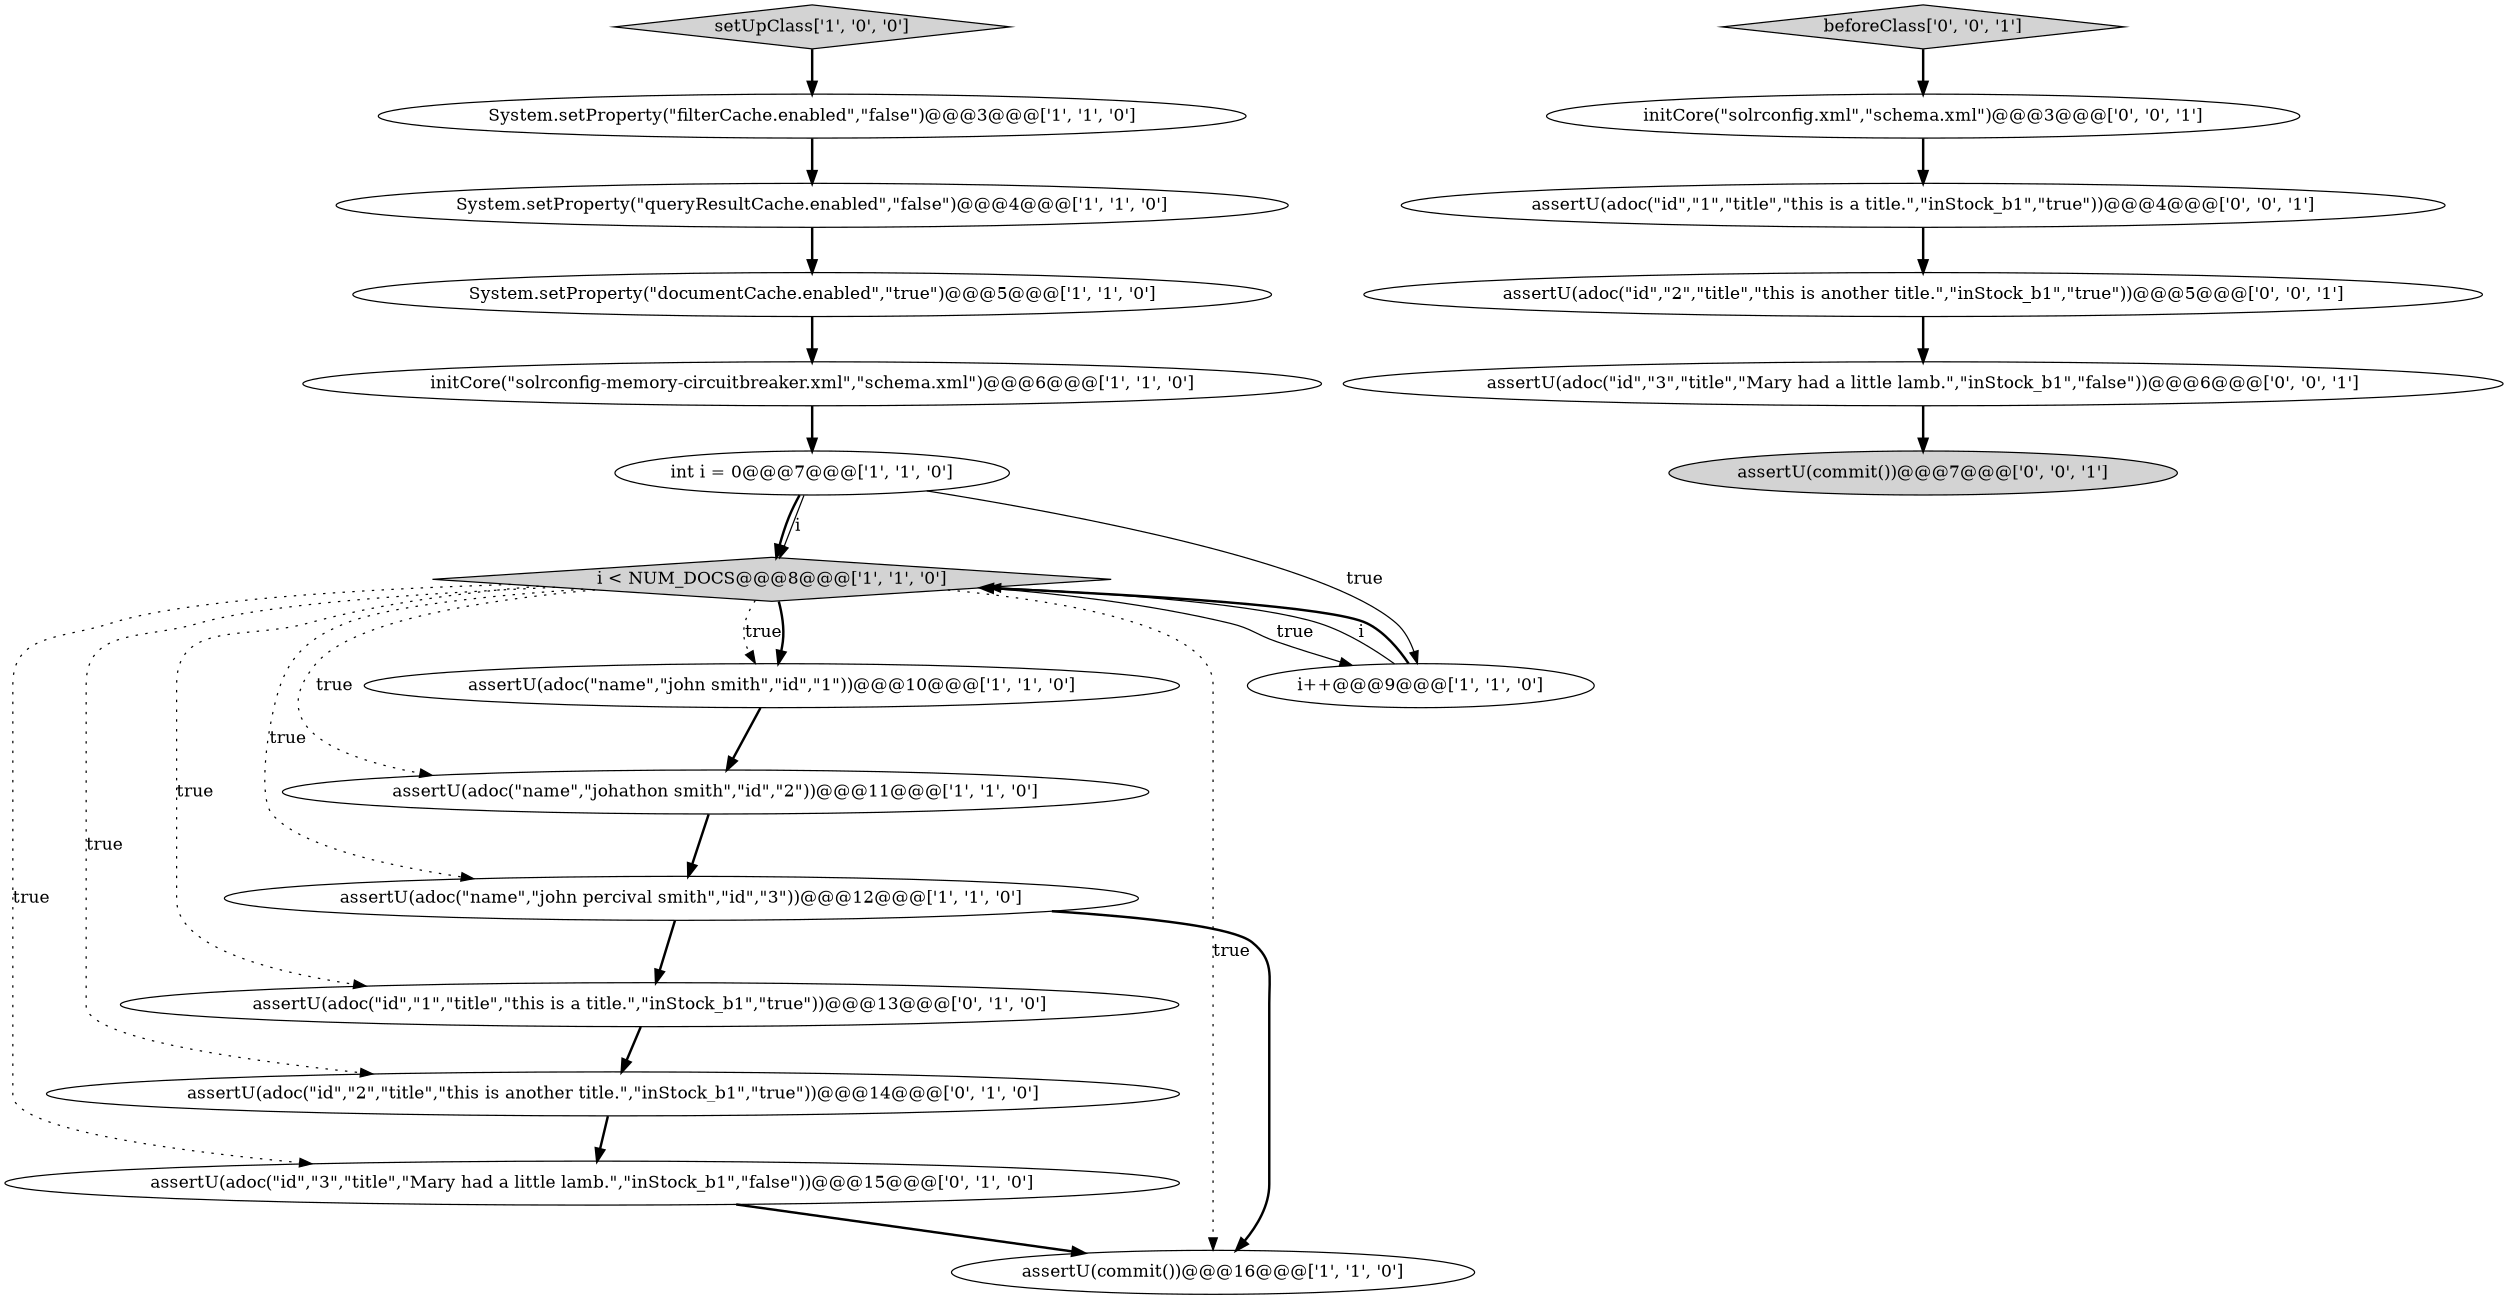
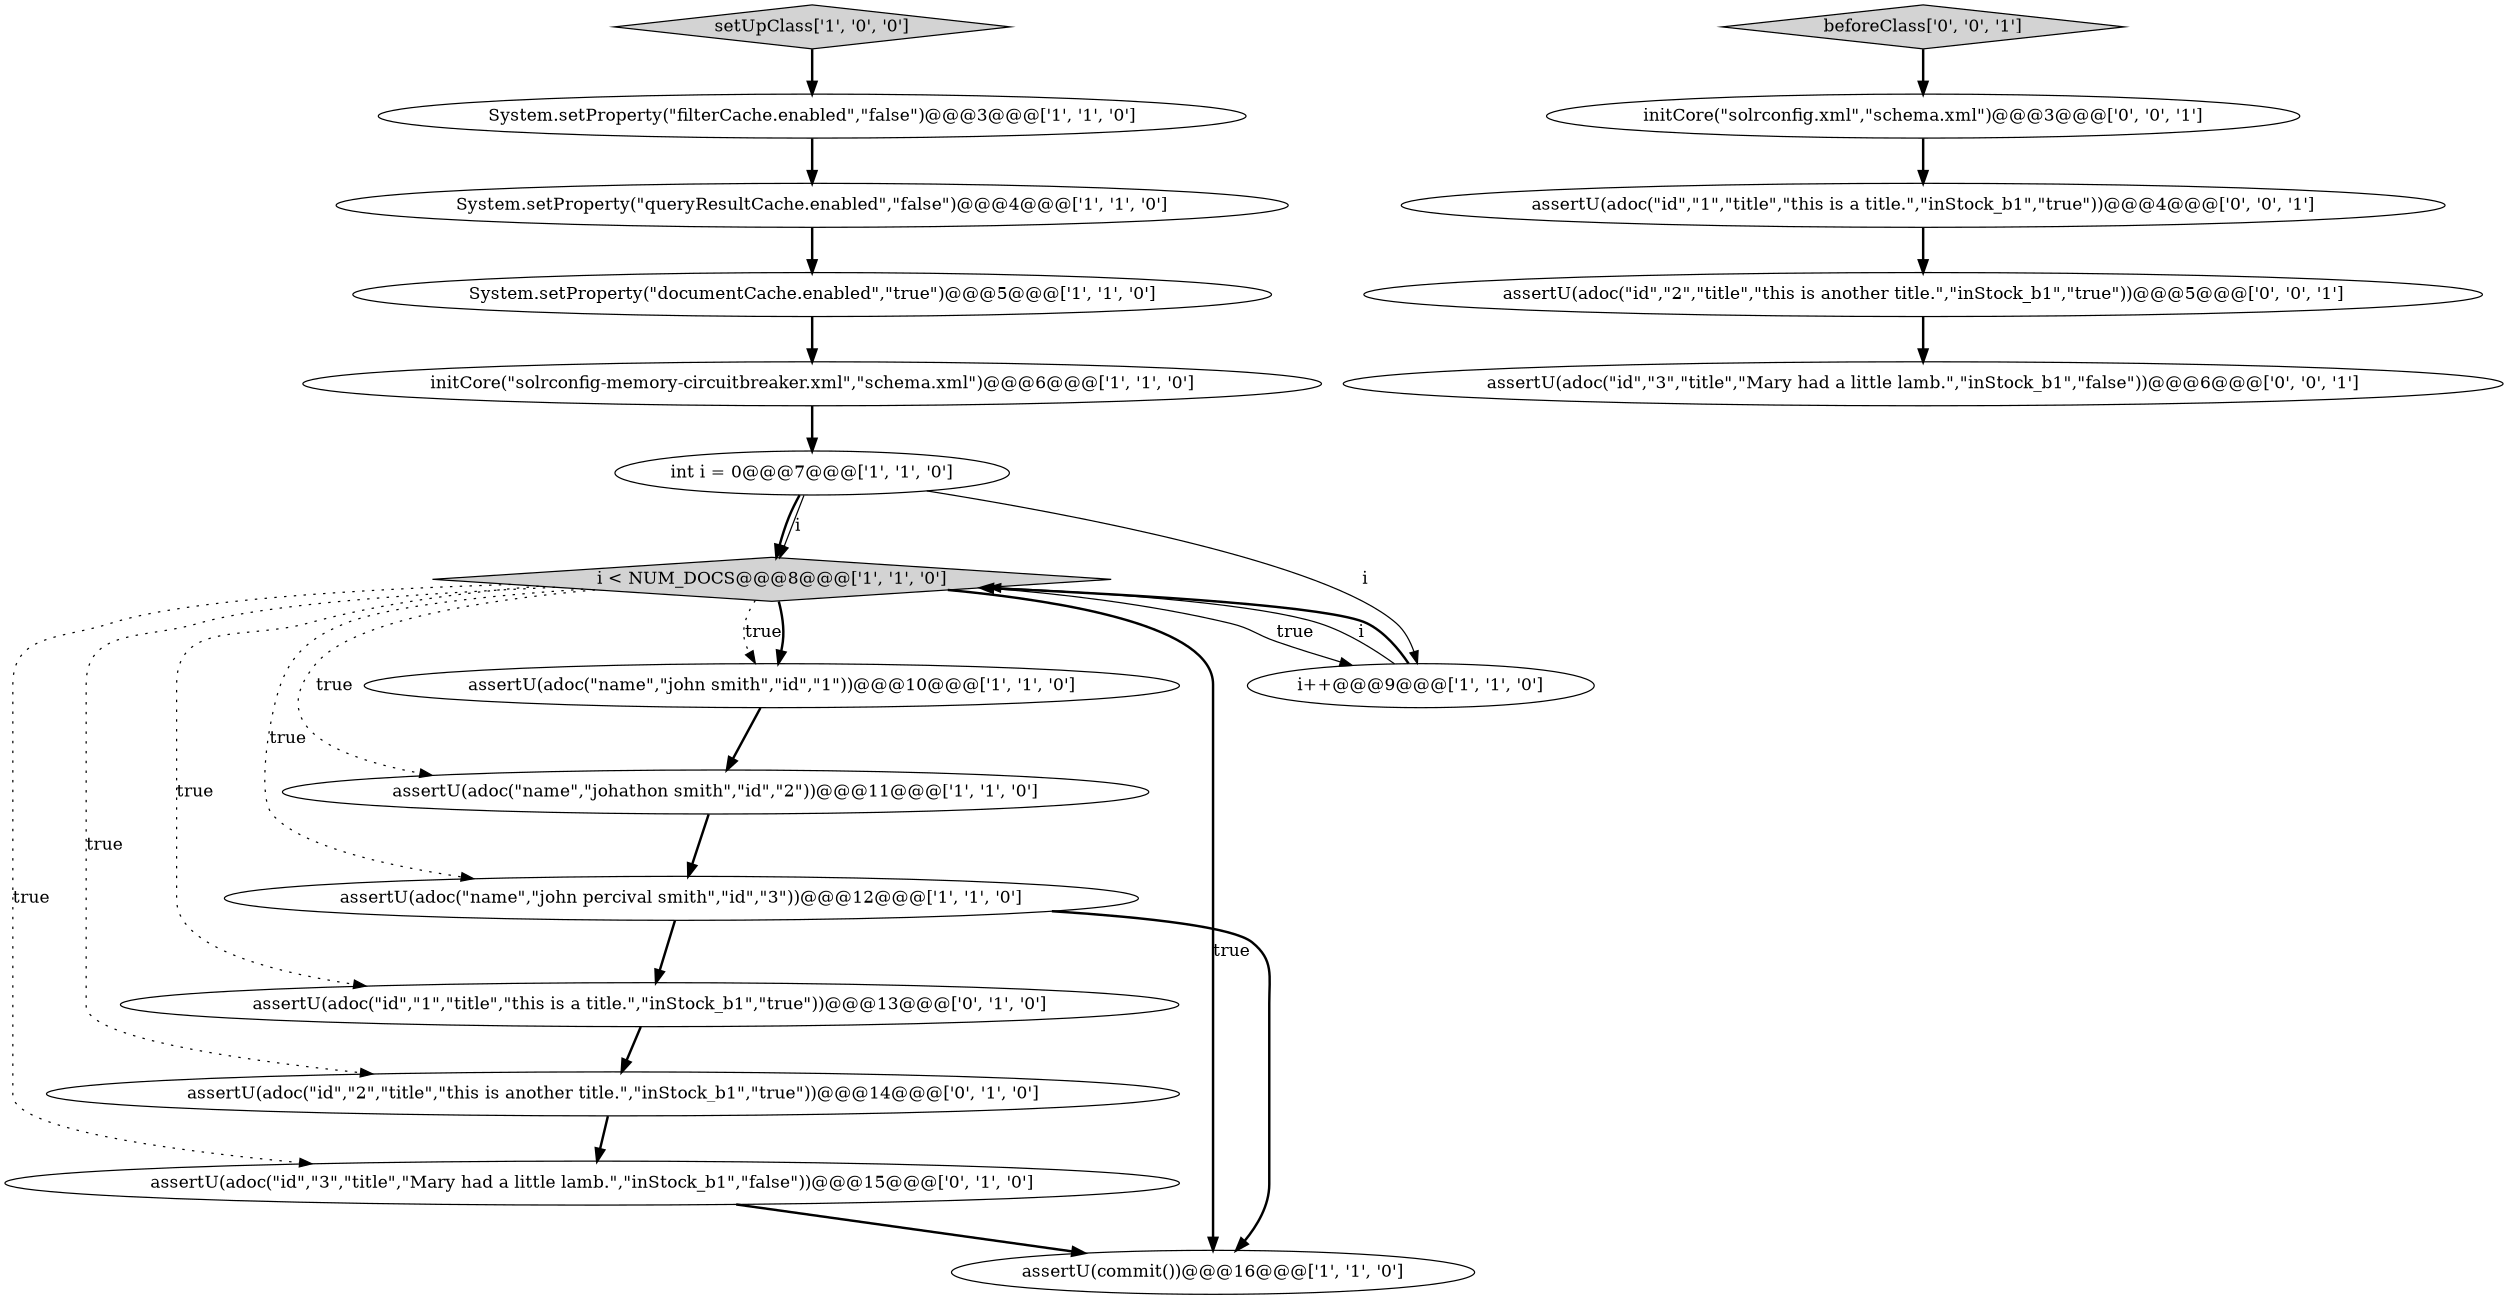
  digraph {
    node [fillcolor=white shape=ellipse style=filled]
    edge [style=bold]
    n1 [label="assertU(adoc(\"id\",\"3\",\"title\",\"Mary had a little lamb.\",\"inStock_b1\",\"false\"))@@@15@@@['0', '1', '0']"]
    n2 [label="assertU(commit())@@@16@@@['1', '1', '0']"]
    n3 [label="i++@@@9@@@['1', '1', '0']"]
    n4 [fillcolor=lightgray label="i < NUM_DOCS@@@8@@@['1', '1', '0']" shape=diamond]
    n5 [label="assertU(adoc(\"name\",\"john percival smith\",\"id\",\"3\"))@@@12@@@['1', '1', '0']"]
    n6 [label="assertU(adoc(\"id\",\"1\",\"title\",\"this is a title.\",\"inStock_b1\",\"true\"))@@@13@@@['0', '1', '0']"]
    n7 [label="assertU(adoc(\"id\",\"2\",\"title\",\"this is another title.\",\"inStock_b1\",\"true\"))@@@14@@@['0', '1', '0']"]
    n8 [label="assertU(adoc(\"name\",\"john smith\",\"id\",\"1\"))@@@10@@@['1', '1', '0']"]
    n9 [label="assertU(adoc(\"name\",\"johathon smith\",\"id\",\"2\"))@@@11@@@['1', '1', '0']"]
    n10 [label="System.setProperty(\"filterCache.enabled\",\"false\")@@@3@@@['1', '1', '0']"]
    n11 [label="System.setProperty(\"queryResultCache.enabled\",\"false\")@@@4@@@['1', '1', '0']"]
    n12 [label="System.setProperty(\"documentCache.enabled\",\"true\")@@@5@@@['1', '1', '0']"]
    n13 [label="initCore(\"solrconfig.xml\",\"schema.xml\")@@@3@@@['0', '0', '1']"]
    n14 [label="assertU(adoc(\"id\",\"1\",\"title\",\"this is a title.\",\"inStock_b1\",\"true\"))@@@4@@@['0', '0', '1']"]
    n15 [label="assertU(adoc(\"id\",\"2\",\"title\",\"this is another title.\",\"inStock_b1\",\"true\"))@@@5@@@['0', '0', '1']"]
    n16 [label="assertU(adoc(\"id\",\"3\",\"title\",\"Mary had a little lamb.\",\"inStock_b1\",\"false\"))@@@6@@@['0', '0', '1']"]
-   n17 [fillcolor=lightgray label="assertU(commit())@@@7@@@['0', '0', '1']"]
    n18 [label="initCore(\"solrconfig-memory-circuitbreaker.xml\",\"schema.xml\")@@@6@@@['1', '1', '0']"]
    n19 [fillcolor=lightgray label="setUpClass['1', '0', '0']" shape=diamond]
    n20 [label="int i = 0@@@7@@@['1', '1', '0']"]
    n21 [fillcolor=lightgray label="beforeClass['0', '0', '1']" shape=diamond]
    n1 -> n2
    n3 -> n4 [label=i style=solid]
    n3 -> n4
    n4 -> n1 [label=true style=dotted]
-   n4 -> n2 [label=true style=dotted]
+   n4 -> n2 [label=true]
    n4 -> n3 [label=true style=solid]
    n4 -> n5 [label=true style=dotted]
    n4 -> n6 [label=true style=dotted]
    n4 -> n7 [label=true style=dotted]
    n4 -> n8 [label=true style=dotted]
    n4 -> n8
    n4 -> n9 [label=true style=dotted]
    n5 -> n2
    n5 -> n6
    n6 -> n7
    n7 -> n1
    n8 -> n9
    n9 -> n5
    n10 -> n11
    n11 -> n12
    n12 -> n18
    n13 -> n14
    n14 -> n15
    n15 -> n16
-   n16 -> n17
    n18 -> n20
    n19 -> n10
-   n20 -> n3 [label=true style=solid]
+   n20 -> n3 [label=i style=solid]
    n20 -> n4
    n20 -> n4 [label=i style=solid]
    n21 -> n13
  }
